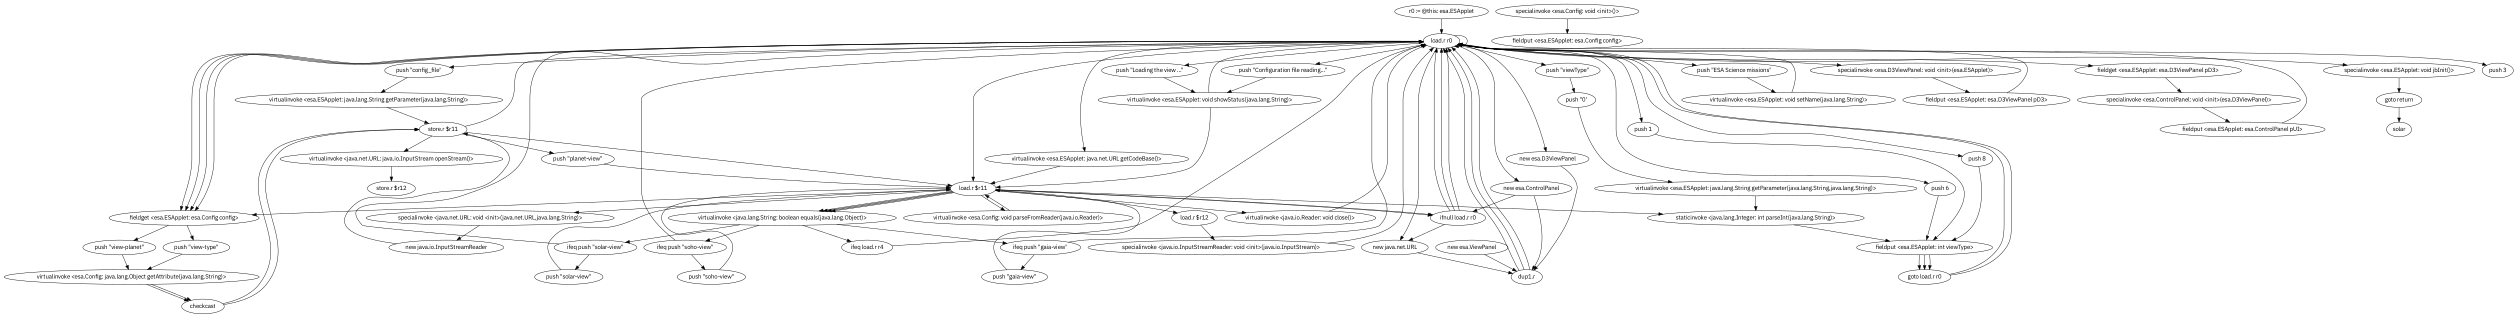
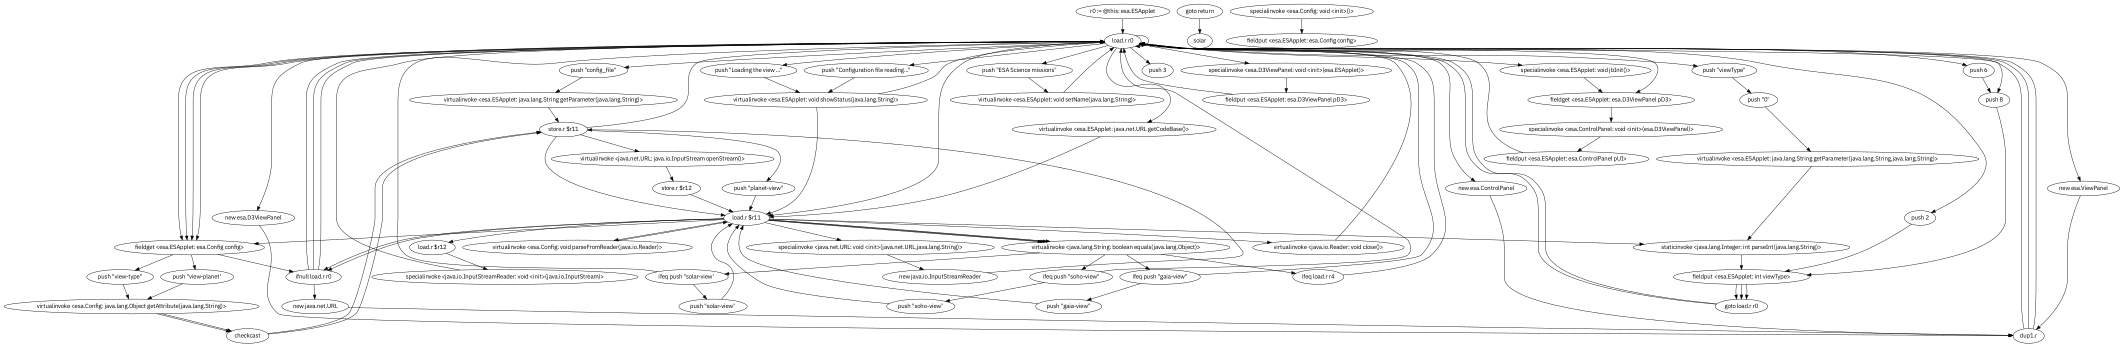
  digraph {
    fontname="IBM Plex Sans"
    node [fontname="IBM Plex Sans"]
    edge [fontname="IBM Plex Sans"]
    "r0 := @this: esa.ESApplet"
    "load.r r0"
    "push \"config_file\""
    "push \"Configuration file reading...\""
    "load.r $r11"
    "virtualinvoke <esa.ESApplet: java.net.URL getCodeBase()>"
    n7 [label="new esa.ViewPanel"]
    "fieldget <esa.ESApplet: esa.Config config>"
    "push \"Loading the view ...\""
    n10 [label="push 8"]
    "push \"ESA Science missions\""
    "new esa.D3ViewPanel"
    "specialinvoke <esa.D3ViewPanel: void <init>(esa.ESApplet)>"
    "new esa.ControlPanel"
    "fieldget <esa.ESApplet: esa.D3ViewPanel pD3>"
    "specialinvoke <esa.ESApplet: void jbInit()>"
    n17 [label="push 6"]
-   "push 2" [label="push 1"]
+   "push 2"
    "push 3"
    "push \"viewType\""
    "virtualinvoke <esa.ESApplet: java.lang.String getParameter(java.lang.String)>"
    "virtualinvoke <esa.ESApplet: void showStatus(java.lang.String)>"
    "ifnull load.r r0"
    "specialinvoke <java.net.URL: void <init>(java.net.URL,java.lang.String)>"
    "load.r $r12"
    "virtualinvoke <esa.Config: void parseFromReader(java.io.Reader)>"
    "virtualinvoke <java.io.Reader: void close()>"
    "virtualinvoke <java.lang.String: boolean equals(java.lang.Object)>"
    "staticinvoke <java.lang.Integer: int parseInt(java.lang.String)>"
    "dup1.r"
    "push \"view-type\""
    "push \"view-planet\""
    "fieldput <esa.ESApplet: int viewType>"
    "virtualinvoke <esa.ESApplet: void setName(java.lang.String)>"
    "fieldput <esa.ESApplet: esa.D3ViewPanel pD3>"
    "specialinvoke <esa.ControlPanel: void <init>(esa.D3ViewPanel)>"
    "goto return"
    "push \"0\""
    "store.r $r11"
    "virtualinvoke <java.net.URL: java.io.InputStream openStream()>"
    "push \"planet-view\""
    "store.r $r12"
    "new java.net.URL"
    "new java.io.InputStreamReader"
    "specialinvoke <java.io.InputStreamReader: void <init>(java.io.InputStream)>"
    "ifeq push \"solar-view\""
    "ifeq push \"soho-view\""
    "ifeq push \"gaia-view\""
    n49 [label="ifeq load.r r4"]
    "specialinvoke <esa.Config: void <init>()>"
    "fieldput <esa.ESApplet: esa.Config config>"
    "virtualinvoke <esa.Config: java.lang.Object getAttribute(java.lang.String)>"
    checkcast
    "push \"solar-view\""
    "push \"soho-view\""
    "push \"gaia-view\""
    "goto load.r r0"
    "fieldput <esa.ESApplet: esa.ControlPanel pUI>"
    n59 [label=solar]
    "virtualinvoke <esa.ESApplet: java.lang.String getParameter(java.lang.String,java.lang.String)>"
    "r0 := @this: esa.ESApplet" -> "load.r r0"
    "load.r r0" -> "load.r r0"
    "load.r r0" -> "push \"config_file\""
    "load.r r0" -> "push \"Configuration file reading...\""
    "load.r r0" -> "load.r $r11"
    "load.r r0" -> "virtualinvoke <esa.ESApplet: java.net.URL getCodeBase()>"
-   "load.r r0" -> "new java.net.URL"
+   "load.r r0" -> n7
    "load.r r0" -> "fieldget <esa.ESApplet: esa.Config config>"
    "load.r r0" -> "fieldget <esa.ESApplet: esa.Config config>"
    "load.r r0" -> "fieldget <esa.ESApplet: esa.Config config>"
    "load.r r0" -> "fieldget <esa.ESApplet: esa.Config config>"
    "load.r r0" -> "push \"Loading the view ...\""
    "load.r r0" -> n10
    "load.r r0" -> "push \"ESA Science missions\""
    "load.r r0" -> "new esa.D3ViewPanel"
    "load.r r0" -> "specialinvoke <esa.D3ViewPanel: void <init>(esa.ESApplet)>"
    "load.r r0" -> "new esa.ControlPanel"
    "load.r r0" -> "fieldget <esa.ESApplet: esa.D3ViewPanel pD3>"
    "load.r r0" -> "specialinvoke <esa.ESApplet: void jbInit()>"
    "load.r r0" -> n17
    "load.r r0" -> "push 2"
    "load.r r0" -> "push 3"
    "load.r r0" -> "push \"viewType\""
    "push \"config_file\"" -> "virtualinvoke <esa.ESApplet: java.lang.String getParameter(java.lang.String)>"
    "push \"Configuration file reading...\"" -> "virtualinvoke <esa.ESApplet: void showStatus(java.lang.String)>"
    "load.r $r11" -> "fieldget <esa.ESApplet: esa.Config config>"
    "load.r $r11" -> "ifnull load.r r0"
    "load.r $r11" -> "ifnull load.r r0"
    "load.r $r11" -> "specialinvoke <java.net.URL: void <init>(java.net.URL,java.lang.String)>"
    "load.r $r11" -> "load.r $r12"
    "load.r $r11" -> "virtualinvoke <esa.Config: void parseFromReader(java.io.Reader)>"
    "load.r $r11" -> "virtualinvoke <java.io.Reader: void close()>"
    "load.r $r11" -> "virtualinvoke <java.lang.String: boolean equals(java.lang.Object)>"
    "load.r $r11" -> "virtualinvoke <java.lang.String: boolean equals(java.lang.Object)>"
    "load.r $r11" -> "virtualinvoke <java.lang.String: boolean equals(java.lang.Object)>"
    "load.r $r11" -> "virtualinvoke <java.lang.String: boolean equals(java.lang.Object)>"
    "load.r $r11" -> "staticinvoke <java.lang.Integer: int parseInt(java.lang.String)>"
    "virtualinvoke <esa.ESApplet: java.net.URL getCodeBase()>" -> "load.r $r11"
    n7 -> "dup1.r"
-   "new esa.ControlPanel" -> "ifnull load.r r0"
+   "fieldget <esa.ESApplet: esa.Config config>" -> "ifnull load.r r0"
    "fieldget <esa.ESApplet: esa.Config config>" -> "push \"view-type\""
    "fieldget <esa.ESApplet: esa.Config config>" -> "push \"view-planet\""
    "push \"Loading the view ...\"" -> "virtualinvoke <esa.ESApplet: void showStatus(java.lang.String)>"
    n10 -> "fieldput <esa.ESApplet: int viewType>"
    "push \"ESA Science missions\"" -> "virtualinvoke <esa.ESApplet: void setName(java.lang.String)>"
    "new esa.D3ViewPanel" -> "dup1.r"
    "specialinvoke <esa.D3ViewPanel: void <init>(esa.ESApplet)>" -> "fieldput <esa.ESApplet: esa.D3ViewPanel pD3>"
    "new esa.ControlPanel" -> "dup1.r"
    "fieldget <esa.ESApplet: esa.D3ViewPanel pD3>" -> "specialinvoke <esa.ControlPanel: void <init>(esa.D3ViewPanel)>"
-   "specialinvoke <esa.ESApplet: void jbInit()>" -> "goto return"
-   n17 -> "fieldput <esa.ESApplet: int viewType>"
+   "specialinvoke <esa.ESApplet: void jbInit()>" -> "fieldget <esa.ESApplet: esa.D3ViewPanel pD3>"
+   n17 -> n10
    "push 2" -> "fieldput <esa.ESApplet: int viewType>"
    "push \"viewType\"" -> "push \"0\""
    "virtualinvoke <esa.ESApplet: java.lang.String getParameter(java.lang.String)>" -> "store.r $r11"
    "virtualinvoke <esa.ESApplet: void showStatus(java.lang.String)>" -> "load.r r0"
    "virtualinvoke <esa.ESApplet: void showStatus(java.lang.String)>" -> "load.r $r11"
    "ifnull load.r r0" -> "load.r r0"
    "ifnull load.r r0" -> "load.r r0"
    "ifnull load.r r0" -> "load.r r0"
    "ifnull load.r r0" -> "new java.net.URL"
    "specialinvoke <java.net.URL: void <init>(java.net.URL,java.lang.String)>" -> "new java.io.InputStreamReader"
    "load.r $r12" -> "specialinvoke <java.io.InputStreamReader: void <init>(java.io.InputStream)>"
    "virtualinvoke <esa.Config: void parseFromReader(java.io.Reader)>" -> "load.r $r11"
    "virtualinvoke <java.io.Reader: void close()>" -> "load.r r0"
    "virtualinvoke <java.lang.String: boolean equals(java.lang.Object)>" -> "ifeq push \"solar-view\""
    "virtualinvoke <java.lang.String: boolean equals(java.lang.Object)>" -> "ifeq push \"soho-view\""
    "virtualinvoke <java.lang.String: boolean equals(java.lang.Object)>" -> "ifeq push \"gaia-view\""
    "virtualinvoke <java.lang.String: boolean equals(java.lang.Object)>" -> n49
    "staticinvoke <java.lang.Integer: int parseInt(java.lang.String)>" -> "fieldput <esa.ESApplet: int viewType>"
    "dup1.r" -> "load.r r0"
    "dup1.r" -> "load.r r0"
    "dup1.r" -> "load.r r0"
    "push \"view-type\"" -> "virtualinvoke <esa.Config: java.lang.Object getAttribute(java.lang.String)>"
    "push \"view-planet\"" -> "virtualinvoke <esa.Config: java.lang.Object getAttribute(java.lang.String)>"
    "fieldput <esa.ESApplet: int viewType>" -> "goto load.r r0"
    "fieldput <esa.ESApplet: int viewType>" -> "goto load.r r0"
    "fieldput <esa.ESApplet: int viewType>" -> "goto load.r r0"
    "virtualinvoke <esa.ESApplet: void setName(java.lang.String)>" -> "load.r r0"
    "fieldput <esa.ESApplet: esa.D3ViewPanel pD3>" -> "load.r r0"
    "specialinvoke <esa.ControlPanel: void <init>(esa.D3ViewPanel)>" -> "fieldput <esa.ESApplet: esa.ControlPanel pUI>"
    "goto return" -> n59
    "push \"0\"" -> "virtualinvoke <esa.ESApplet: java.lang.String getParameter(java.lang.String,java.lang.String)>"
    "store.r $r11" -> "load.r r0"
    "store.r $r11" -> "load.r $r11"
    "store.r $r11" -> "virtualinvoke <java.net.URL: java.io.InputStream openStream()>"
    "store.r $r11" -> "push \"planet-view\""
    "virtualinvoke <java.net.URL: java.io.InputStream openStream()>" -> "store.r $r12"
    "push \"planet-view\"" -> "load.r $r11"
+   "store.r $r12" -> "load.r $r11"
    "new java.net.URL" -> "dup1.r"
    "new java.io.InputStreamReader" -> "store.r $r11"
    "specialinvoke <java.io.InputStreamReader: void <init>(java.io.InputStream)>" -> "load.r r0"
    "ifeq push \"solar-view\"" -> "load.r r0"
    "ifeq push \"solar-view\"" -> "push \"solar-view\""
    "ifeq push \"soho-view\"" -> "load.r r0"
    "ifeq push \"soho-view\"" -> "push \"soho-view\""
    "ifeq push \"gaia-view\"" -> "load.r r0"
    "ifeq push \"gaia-view\"" -> "push \"gaia-view\""
    n49 -> "load.r r0"
    "specialinvoke <esa.Config: void <init>()>" -> "fieldput <esa.ESApplet: esa.Config config>"
    "virtualinvoke <esa.Config: java.lang.Object getAttribute(java.lang.String)>" -> checkcast
    "virtualinvoke <esa.Config: java.lang.Object getAttribute(java.lang.String)>" -> checkcast
    checkcast -> "store.r $r11"
    checkcast -> "store.r $r11"
    "push \"solar-view\"" -> "load.r $r11"
    "push \"soho-view\"" -> "load.r $r11"
    "push \"gaia-view\"" -> "load.r $r11"
    "goto load.r r0" -> "load.r r0"
    "goto load.r r0" -> "load.r r0"
    "fieldput <esa.ESApplet: esa.ControlPanel pUI>" -> "load.r r0"
    "virtualinvoke <esa.ESApplet: java.lang.String getParameter(java.lang.String,java.lang.String)>" -> "staticinvoke <java.lang.Integer: int parseInt(java.lang.String)>"
  }
